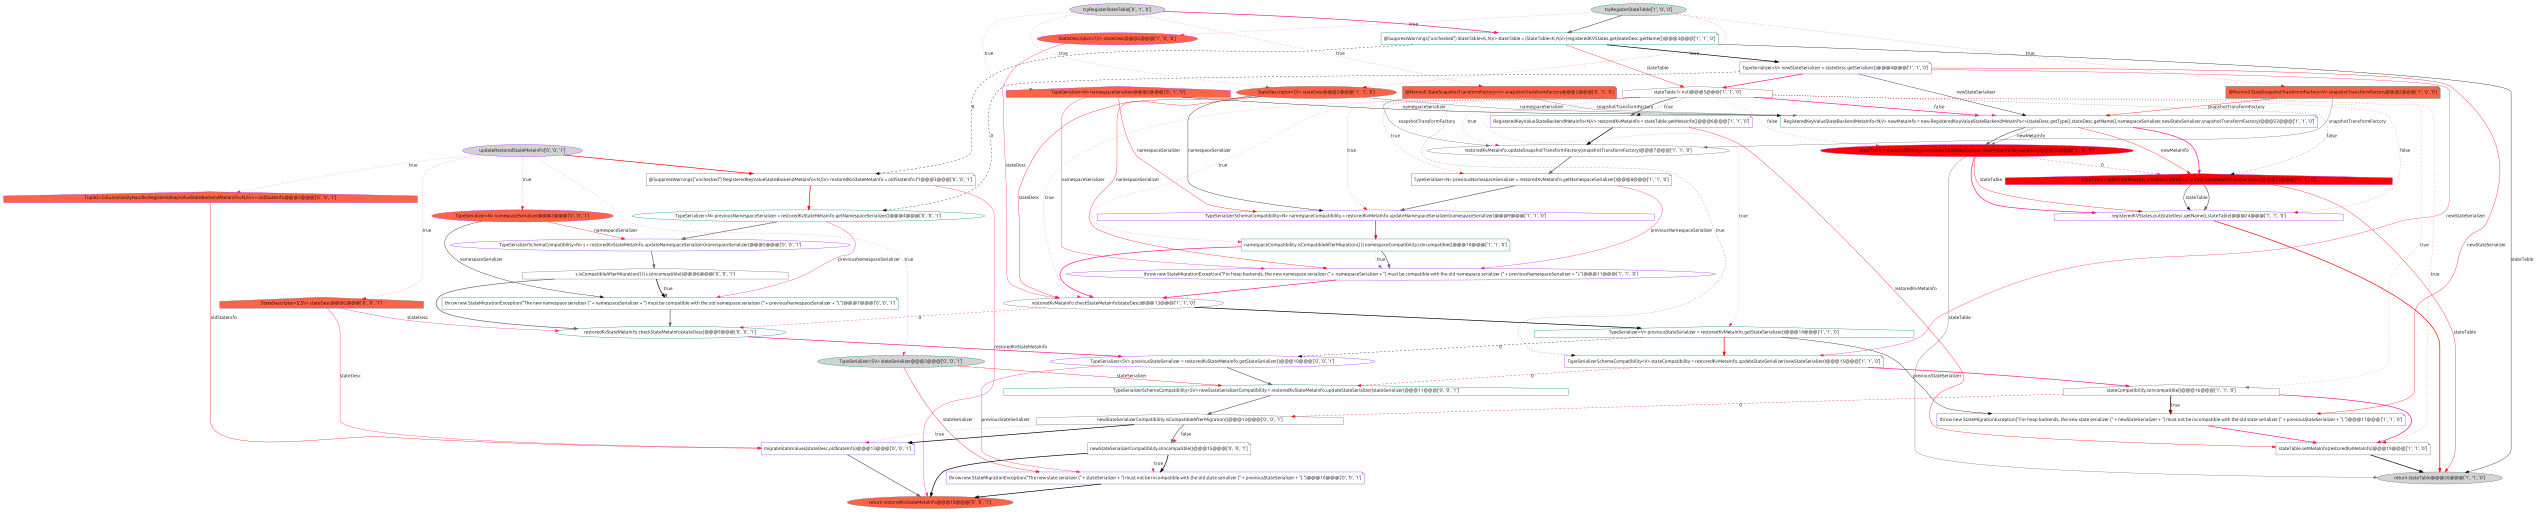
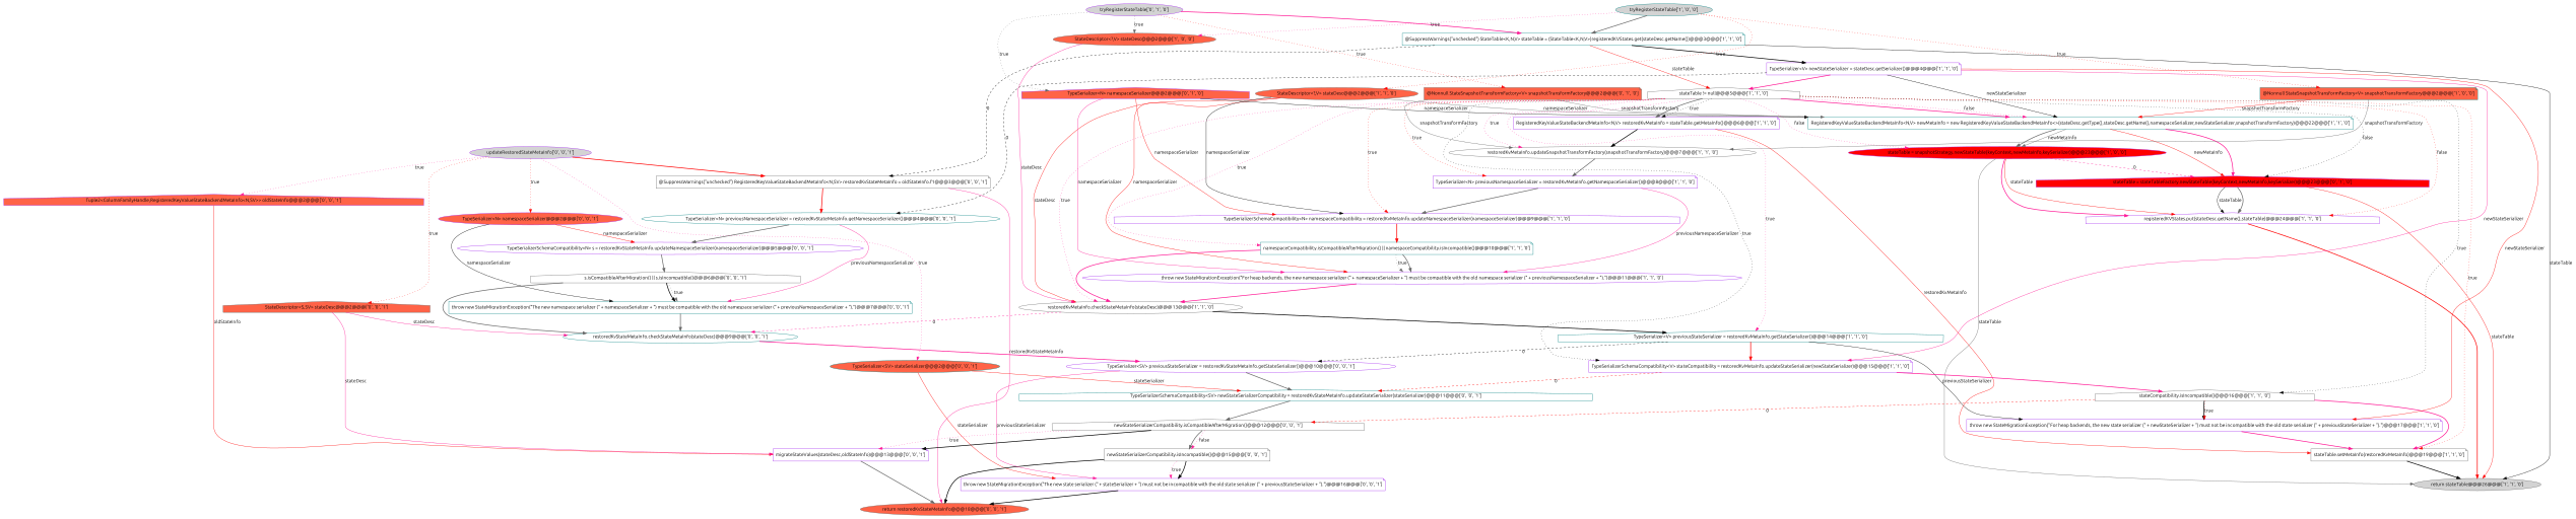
  digraph {
    fontname=Ubuntu
    node [color=purple fillcolor=white fontname=Ubuntu shape=ellipse style=filled]
    edge [color=deeppink fontname=Ubuntu style=bold]
    n1 [label="throw new StateMigrationException(\"For heap backends, the new namespace serializer (\" + namespaceSerializer + \") must be compatible with the old namespace serializer (\" + previousNamespaceSerializer + \").\")@@@11@@@['1', '1', '0']"]
    n2 [color=gray40 label="restoredKvMetaInfo.checkStateMetaInfo(stateDesc)@@@13@@@['1', '1', '0']"]
    n3 [color=teal label="restoredKvStateMetaInfo.checkStateMetaInfo(stateDesc)@@@9@@@['0', '0', '1']"]
    n4 [color=teal label="TypeSerializer<V> previousStateSerializer = restoredKvMetaInfo.getStateSerializer()@@@14@@@['1', '1', '0']" shape=house]
    n5 [color=gray40 label="restoredKvMetaInfo.updateSnapshotTransformFactory(snapshotTransformFactory)@@@7@@@['1', '1', '0']"]
    n6 [label="TypeSerializer<N> previousNamespaceSerializer = restoredKvMetaInfo.getNamespaceSerializer()@@@8@@@['1', '1', '0']" shape=note]
    n7 [label="TypeSerializerSchemaCompatibility<N> namespaceCompatibility = restoredKvMetaInfo.updateNamespaceSerializer(namespaceSerializer)@@@9@@@['1', '1', '0']" shape=house]
    n8 [color=gray40 label="@SuppressWarnings(\"unchecked\") RegisteredKeyValueStateBackendMetaInfo<N,SV> restoredKvStateMetaInfo = oldStateInfo.f1@@@3@@@['0', '0', '1']" shape=note]
    n9 [color=teal label="TypeSerializer<N> previousNamespaceSerializer = restoredKvStateMetaInfo.getNamespaceSerializer()@@@4@@@['0', '0', '1']"]
    n10 [color=gray40 fillcolor=tomato label="return restoredKvStateMetaInfo@@@18@@@['0', '0', '1']"]
    n11 [color=teal label="throw new StateMigrationException(\"The new namespace serializer (\" + namespaceSerializer + \") must be compatible with the old namespace serializer (\" + previousNamespaceSerializer + \").\")@@@7@@@['0', '0', '1']" shape=note]
    n12 [label="TypeSerializerSchemaCompatibility<N> s = restoredKvStateMetaInfo.updateNamespaceSerializer(namespaceSerializer)@@@5@@@['0', '0', '1']"]
    n13 [color=teal label="RegisteredKeyValueStateBackendMetaInfo<N,V> newMetaInfo = new RegisteredKeyValueStateBackendMetaInfo<>(stateDesc.getType(),stateDesc.getName(),namespaceSerializer,newStateSerializer,snapshotTransformFactory)@@@22@@@['1', '1', '0']" shape=note]
    n14 [fillcolor=red label="stateTable = snapshotStrategy.newStateTable(keyContext,newMetaInfo,keySerializer)@@@23@@@['1', '0', '0']"]
    n15 [fillcolor=red label="stateTable = stateTableFactory.newStateTable(keyContext,newMetaInfo,keySerializer)@@@23@@@['0', '1', '0']" shape=house]
    n16 [label="registeredKVStates.put(stateDesc.getName(),stateTable)@@@24@@@['1', '1', '0']" shape=house]
    n17 [color=gray40 fillcolor=lightgray label="return stateTable@@@26@@@['1', '1', '0']"]
    n18 [fillcolor=lightgray label="updateRestoredStateMetaInfo['0', '0', '1']"]
    n19 [fillcolor=tomato label="TypeSerializer<N> namespaceSerializer@@@2@@@['0', '0', '1']"]
    n20 [fillcolor=tomato label="Tuple2<ColumnFamilyHandle,RegisteredKeyValueStateBackendMetaInfo<N,SV>> oldStateInfo@@@2@@@['0', '0', '1']" shape=house]
    n21 [color=gray40 fillcolor=tomato label="StateDescriptor<S,SV> stateDesc@@@2@@@['0', '0', '1']" shape=house]
-   n22 [color=teal fillcolor=lightgray label="TypeSerializer<SV> stateSerializer@@@2@@@['0', '0', '1']"]
+   n22 [color=teal fillcolor=tomato label="TypeSerializer<SV> stateSerializer@@@2@@@['0', '0', '1']"]
    n23 [label="migrateStateValues(stateDesc,oldStateInfo)@@@13@@@['0', '0', '1']" shape=note]
    n24 [label="throw new StateMigrationException(\"The new state serializer (\" + stateSerializer + \") must not be incompatible with the old state serializer (\" + previousStateSerializer + \").\")@@@16@@@['0', '0', '1']" shape=note]
    n25 [color=teal label="TypeSerializerSchemaCompatibility<SV> newStateSerializerCompatibility = restoredKvStateMetaInfo.updateStateSerializer(stateSerializer)@@@11@@@['0', '0', '1']" shape=house]
    n26 [color=teal label="namespaceCompatibility.isCompatibleAfterMigration() || namespaceCompatibility.isIncompatible()@@@10@@@['1', '1', '0']" shape=note]
    n27 [color=gray40 fillcolor=tomato label="StateDescriptor<?,V> stateDesc@@@2@@@['1', '1', '0']"]
    n28 [color=gray40 label="s.isCompatibleAfterMigration() || s.isIncompatible()@@@6@@@['0', '0', '1']" shape=house]
    n29 [color=teal fillcolor=tomato label="@Nonnull StateSnapshotTransformFactory<V> snapshotTransformFactory@@@2@@@['1', '0', '0']" shape=note]
    n30 [color=gray40 label="stateCompatibility.isIncompatible()@@@16@@@['1', '1', '0']" shape=house]
    n31 [label="throw new StateMigrationException(\"For heap backends, the new state serializer (\" + newStateSerializer + \") must not be incompatible with the old state serializer (\" + previousStateSerializer + \").\")@@@17@@@['1', '1', '0']" shape=note]
    n32 [color=gray40 label="newStateSerializerCompatibility.isCompatibleAfterMigration()@@@12@@@['0', '0', '1']" shape=house]
    n33 [color=gray40 label="stateTable.setMetaInfo(restoredKvMetaInfo)@@@19@@@['1', '1', '0']" shape=note]
    n34 [color=gray40 label="newStateSerializerCompatibility.isIncompatible()@@@15@@@['0', '0', '1']" shape=note]
-   n35 [fillcolor=tomato label="StateDescriptor<?,V> stateDesc@@@2@@@['1', '0', '0']"]
+   n35 [color=gray40 fillcolor=tomato label="StateDescriptor<?,V> stateDesc@@@2@@@['1', '0', '0']"]
    n36 [fillcolor=lightgray label="tryRegisterStateTable['0', '1', '0']"]
    n37 [fillcolor=tomato label="TypeSerializer<N> namespaceSerializer@@@2@@@['0', '1', '0']" shape=house]
    n38 [color=teal label="@SuppressWarnings(\"unchecked\") StateTable<K,N,V> stateTable = (StateTable<K,N,V>)registeredKVStates.get(stateDesc.getName())@@@3@@@['1', '1', '0']" shape=note]
    n39 [color=gray40 fillcolor=tomato label="@Nonnull StateSnapshotTransformFactory<V> snapshotTransformFactory@@@2@@@['0', '1', '0']" shape=note]
    n40 [color=gray40 label="stateTable != null@@@5@@@['1', '1', '0']" shape=house]
    n41 [label="TypeSerializer<V> newStateSerializer = stateDesc.getSerializer()@@@4@@@['1', '1', '0']" shape=note]
    n42 [label="TypeSerializer<SV> previousStateSerializer = restoredKvStateMetaInfo.getStateSerializer()@@@10@@@['0', '0', '1']"]
    n43 [label="RegisteredKeyValueStateBackendMetaInfo<N,V> restoredKvMetaInfo = stateTable.getMetaInfo()@@@6@@@['1', '1', '0']" shape=note]
    n44 [label="TypeSerializerSchemaCompatibility<V> stateCompatibility = restoredKvMetaInfo.updateStateSerializer(newStateSerializer)@@@15@@@['1', '1', '0']" shape=note]
    n45 [color=teal fillcolor=lightgray label="tryRegisterStateTable['1', '0', '0']"]
    n1 -> n2
    n2 -> n3 [label=0 style=dashed]
    n2 -> n4 [color=black]
    n3 -> n42
    n4 -> n31 [color=black label=previousStateSerializer style=solid]
    n4 -> n42 [color=black label=0 style=dashed]
    n4 -> n44 [color=red]
    n5 -> n6 [color=gray40]
    n6 -> n1 [label=previousNamespaceSerializer style=solid]
    n6 -> n7 [color=gray40]
    n7 -> n26 [color=red]
    n8 -> n9 [color=red]
    n8 -> n10 [label=restoredKvStateMetaInfo style=solid]
    n9 -> n11 [label=previousNamespaceSerializer style=solid]
    n9 -> n12 [color=gray40]
    n11 -> n3 [color=gray40]
    n12 -> n28 [color=gray40]
    n13 -> n14 [color=gray40 label=newMetaInfo style=solid]
    n13 -> n14 [color=gray40]
    n13 -> n15 [color=red label=newMetaInfo style=solid]
    n13 -> n15
    n14 -> n15 [label=0 style=dashed]
    n14 -> n16 [color=red label=stateTable style=solid]
    n14 -> n16
    n14 -> n17 [color=gray40 label=stateTable style=solid]
    n15 -> n16 [color=black label=stateTable style=solid]
    n15 -> n16 [color=gray40]
    n15 -> n17 [color=red label=stateTable style=solid]
    n16 -> n17 [color=red]
    n18 -> n8 [color=red]
    n18 -> n19 [color=red label=true style=dotted]
    n18 -> n20 [label=true style=dotted]
    n18 -> n21 [color=red label=true style=dotted]
    n18 -> n22 [label=true style=dotted]
    n19 -> n11 [color=black label=namespaceSerializer style=solid]
    n19 -> n12 [color=red label=namespaceSerializer style=solid]
    n20 -> n23 [color=red label=oldStateInfo style=solid]
    n21 -> n3 [label=stateDesc style=solid]
    n21 -> n23 [label=stateDesc style=solid]
    n22 -> n24 [color=red label=stateSerializer style=solid]
    n22 -> n25 [color=red label=stateSerializer style=solid]
    n23 -> n10 [color=gray40]
    n24 -> n10 [color=black]
    n25 -> n32 [color=gray40]
    n26 -> n1 [color=gray40 label=true style=dotted]
    n26 -> n1 [color=gray40]
    n26 -> n2
    n27 -> n1 [color=red label=namespaceSerializer style=solid]
    n27 -> n2 [color=red label=stateDesc style=solid]
    n27 -> n7 [color=black label=namespaceSerializer style=solid]
    n27 -> n13 [color=gray40 label=namespaceSerializer style=solid]
    n28 -> n3 [color=gray40]
    n28 -> n11 [color=gray40 label=true style=dotted]
    n28 -> n11 [color=black]
    n29 -> n5 [color=gray40 label=snapshotTransformFactory style=solid]
    n29 -> n13 [color=red label=snapshotTransformFactory style=solid]
    n30 -> n31 [color=black]
    n30 -> n31 [color=red label=true style=dotted]
    n30 -> n32 [color=red label=0 style=dashed]
    n30 -> n33
    n31 -> n33
    n32 -> n23 [label=true style=dotted]
    n32 -> n23 [color=black]
    n32 -> n34 [label=false style=dotted]
    n32 -> n34 [color=gray40]
    n33 -> n17 [color=black]
    n34 -> n10 [color=black]
    n34 -> n24 [color=black]
    n34 -> n24 [label=true style=dotted]
    n35 -> n2 [label=stateDesc style=solid]
-   n36 -> n27 [color=gray40 label=true style=dotted]
+   n36 -> n35 [color=gray40 label=true style=dotted]
    n36 -> n37 [color=gray40 label=true style=dotted]
    n36 -> n38
    n36 -> n39 [color=red label=true style=dotted]
    n37 -> n1 [label=namespaceSerializer style=solid]
    n37 -> n7 [color=red label=namespaceSerializer style=solid]
    n37 -> n13 [color=black label=namespaceSerializer style=solid]
    n38 -> n8 [color=black label=0 style=dashed]
    n38 -> n17 [color=black label=stateTable style=solid]
    n38 -> n40 [color=red label=stateTable style=solid]
    n38 -> n41 [color=black]
    n39 -> n5 [color=gray40 label=snapshotTransformFactory style=solid]
    n39 -> n13 [color=gray40 label=snapshotTransformFactory style=solid]
    n40 -> n2 [label=true style=dotted]
    n40 -> n4 [label=true style=dotted]
    n40 -> n5 [label=true style=dotted]
    n40 -> n6 [color=red label=true style=dotted]
    n40 -> n7 [color=red label=true style=dotted]
    n40 -> n13
    n40 -> n13 [label=false style=dotted]
    n40 -> n14 [label=false style=dotted]
    n40 -> n15 [color=black label=false style=dotted]
    n40 -> n16 [color=red label=false style=dotted]
    n40 -> n26 [label=true style=dotted]
-   n40 -> n30 [color=gray40 label=true style=dotted]
+   n40 -> n30 [color=black label=true style=dotted]
    n40 -> n33 [color=red label=true style=dotted]
    n40 -> n43 [color=black label=true style=dotted]
    n40 -> n43 [color=gray40]
    n40 -> n44 [color=black label=true style=dotted]
    n41 -> n9 [color=black label=0 style=dashed]
    n41 -> n13 [color=black label=newStateSerializer style=solid]
    n41 -> n31 [color=red label=newStateSerializer style=solid]
    n41 -> n40
    n41 -> n44 [label=newStateSerializer style=solid]
    n42 -> n24 [label=previousStateSerializer style=solid]
    n42 -> n25 [color=gray40]
    n43 -> n5 [color=black]
    n43 -> n33 [color=red label=restoredKvMetaInfo style=solid]
    n44 -> n25 [color=red label=0 style=dashed]
    n44 -> n30
    n45 -> n27 [color=red label=true style=dotted]
    n45 -> n29 [color=red label=true style=dotted]
    n45 -> n35 [label=true style=dotted]
    n45 -> n38 [color=gray40]
  }
